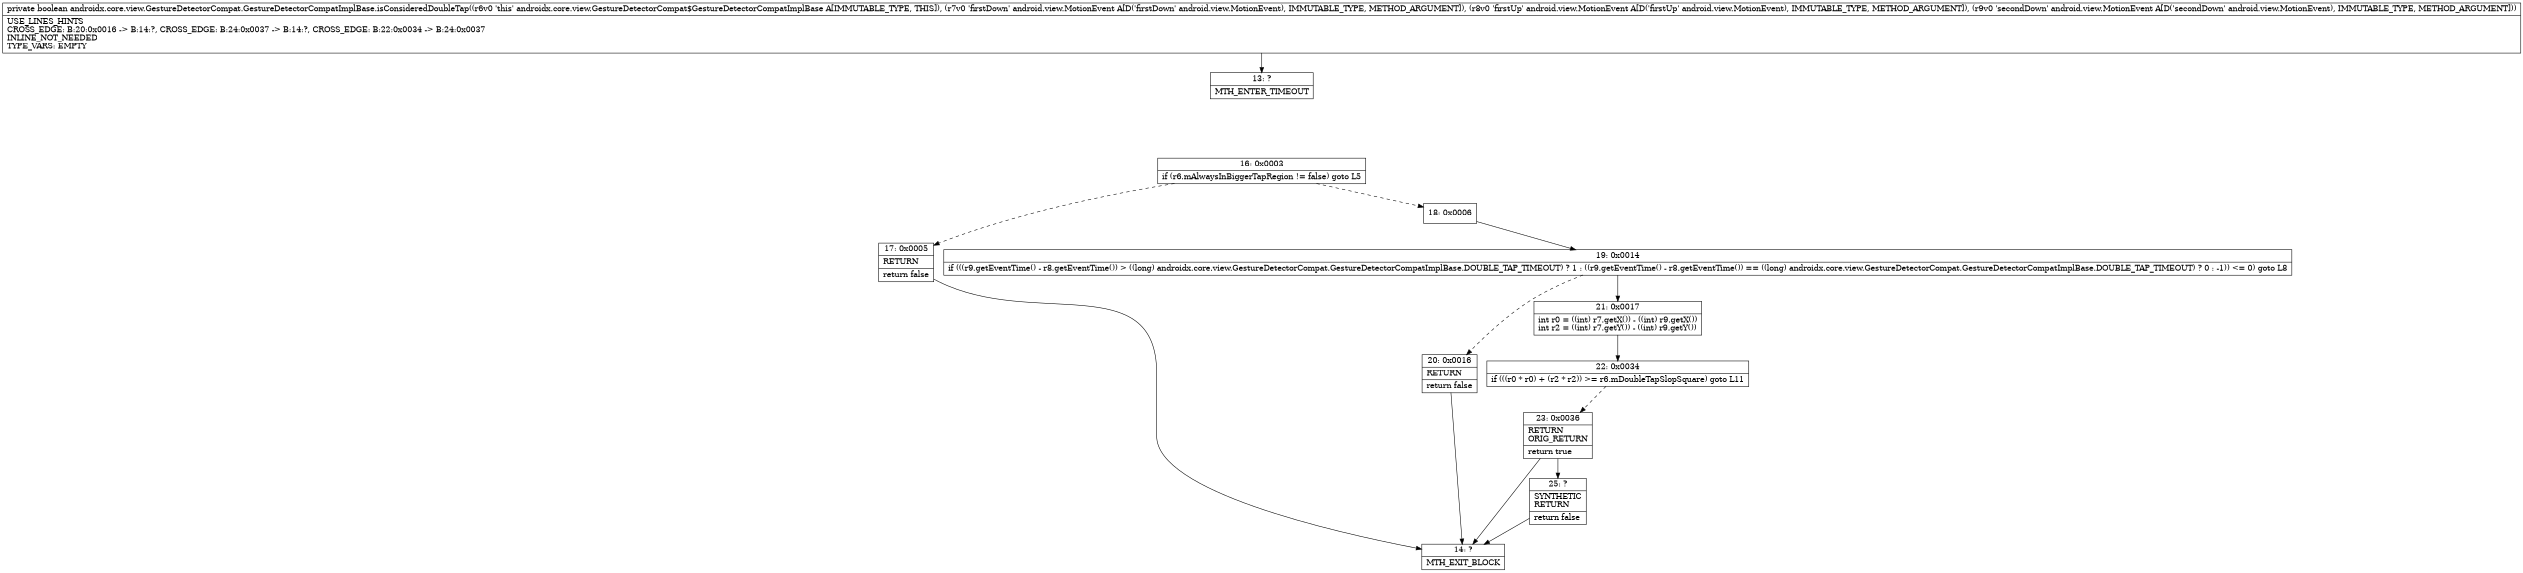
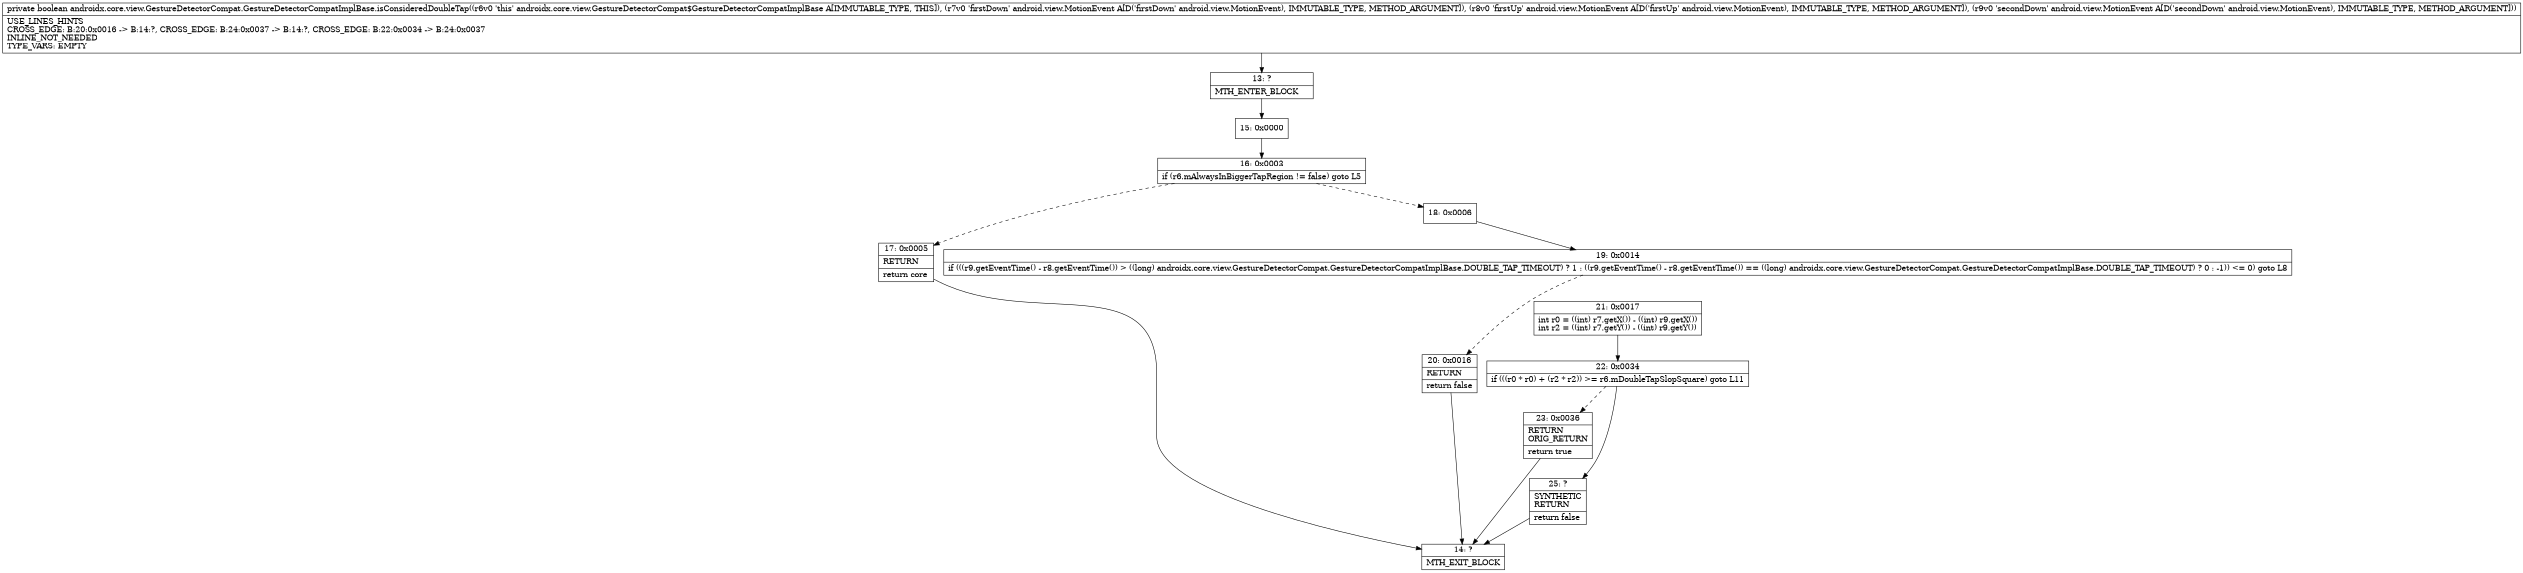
  digraph {
    node [shape=record]
-   n1 [label="{13\:\ ?|MTH_ENTER_TIMEOUT\l}"]
+   n1 [label="{13\:\ ?|MTH_ENTER_BLOCK\l}"]
+   n2 [label="{15\:\ 0x0000}"]
    n3 [label="{16\:\ 0x0003|if (r6.mAlwaysInBiggerTapRegion != false) goto L5\l}"]
-   n4 [label="{17\:\ 0x0005|RETURN\l|return false\l}"]
+   n4 [label="{17\:\ 0x0005|RETURN\l|return core\l}"]
    n5 [label="{18\:\ 0x0006}"]
    n6 [label="{14\:\ ?|MTH_EXIT_BLOCK\l}"]
    n7 [label="{19\:\ 0x0014|if (((r9.getEventTime() \- r8.getEventTime()) \> ((long) androidx.core.view.GestureDetectorCompat.GestureDetectorCompatImplBase.DOUBLE_TAP_TIMEOUT) ? 1 : ((r9.getEventTime() \- r8.getEventTime()) == ((long) androidx.core.view.GestureDetectorCompat.GestureDetectorCompatImplBase.DOUBLE_TAP_TIMEOUT) ? 0 : \-1)) \<= 0) goto L8\l}"]
    n8 [label="{20\:\ 0x0016|RETURN\l|return false\l}"]
    n9 [label="{21\:\ 0x0017|int r0 = ((int) r7.getX()) \- ((int) r9.getX())\lint r2 = ((int) r7.getY()) \- ((int) r9.getY())\l}"]
    n10 [label="{22\:\ 0x0034|if (((r0 * r0) + (r2 * r2)) \>= r6.mDoubleTapSlopSquare) goto L11\l}"]
    n11 [label="{23\:\ 0x0036|RETURN\lORIG_RETURN\l|return true\l}"]
    n12 [label="{25\:\ ?|SYNTHETIC\lRETURN\l|return false\l}"]
    n13 [label="{private boolean androidx.core.view.GestureDetectorCompat.GestureDetectorCompatImplBase.isConsideredDoubleTap((r6v0 'this' androidx.core.view.GestureDetectorCompat$GestureDetectorCompatImplBase A[IMMUTABLE_TYPE, THIS]), (r7v0 'firstDown' android.view.MotionEvent A[D('firstDown' android.view.MotionEvent), IMMUTABLE_TYPE, METHOD_ARGUMENT]), (r8v0 'firstUp' android.view.MotionEvent A[D('firstUp' android.view.MotionEvent), IMMUTABLE_TYPE, METHOD_ARGUMENT]), (r9v0 'secondDown' android.view.MotionEvent A[D('secondDown' android.view.MotionEvent), IMMUTABLE_TYPE, METHOD_ARGUMENT]))  | USE_LINES_HINTS\lCROSS_EDGE: B:20:0x0016 \-\> B:14:?, CROSS_EDGE: B:24:0x0037 \-\> B:14:?, CROSS_EDGE: B:22:0x0034 \-\> B:24:0x0037\lINLINE_NOT_NEEDED\lTYPE_VARS: EMPTY\l}"]
+   n1 -> n2
+   n2 -> n3
    n3 -> n4 [style=dashed]
    n3 -> n5 [style=dashed]
    n4 -> n6
    n5 -> n7
    n7 -> n8 [style=dashed]
-   n7 -> n9
    n8 -> n6
    n9 -> n10
    n10 -> n11 [style=dashed]
-   n11 -> n12
+   n10 -> n12
    n11 -> n6
    n12 -> n6
    n13 -> n1
  }
